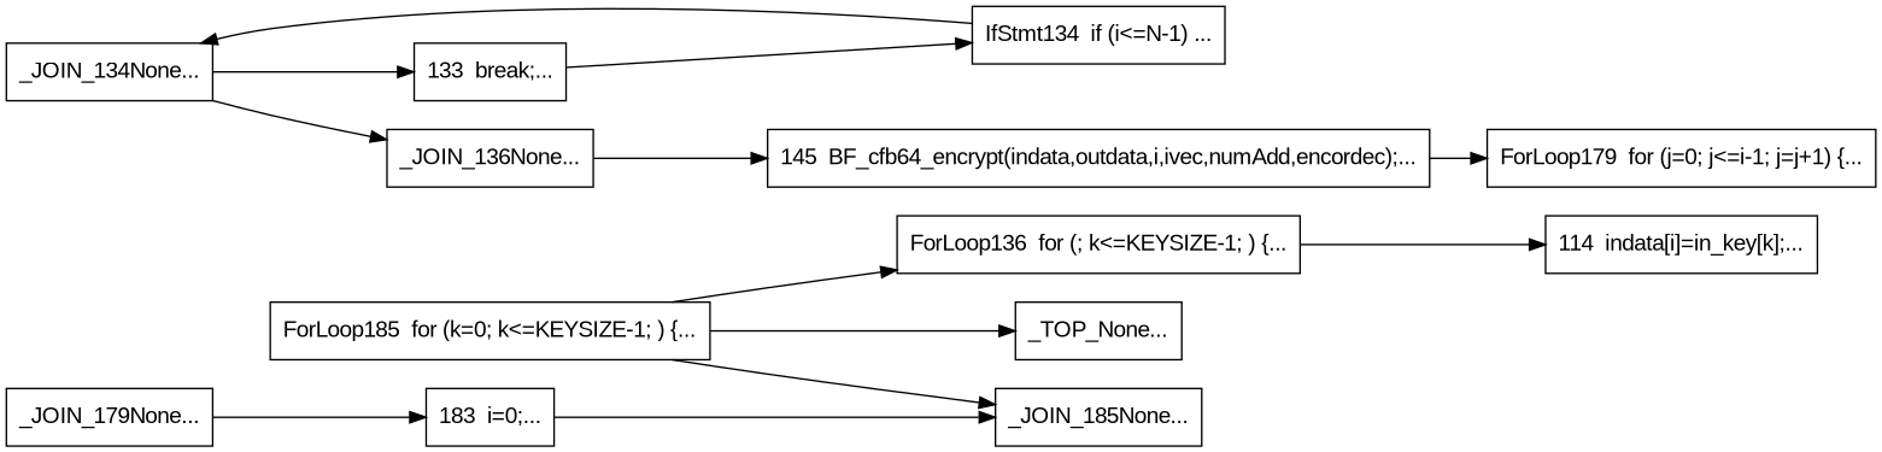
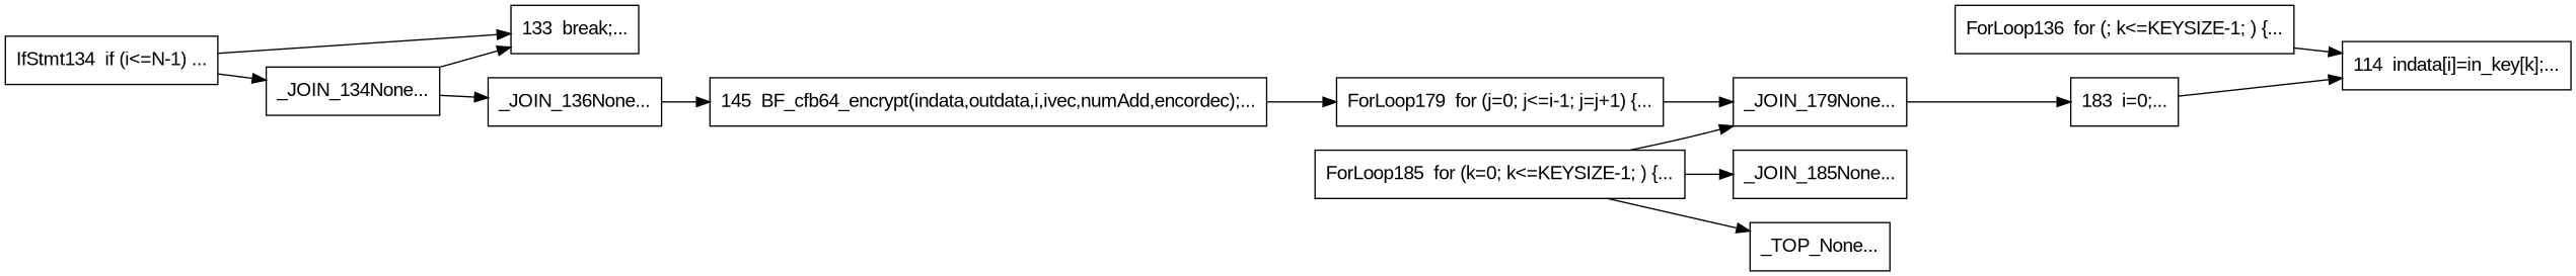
  digraph {
    fontname="Liberation Sans"
    rankdir=LR
    node [fontname="Liberation Sans" shape=box]
    edge [fontname="Liberation Sans"]
    n1 [label="ForLoop136  for (; k<=KEYSIZE-1; ) {..."]
    n2 [label="114  indata[i]=in_key[k];..."]
    n3 [label="_JOIN_136None..."]
    n4 [label="145  BF_cfb64_encrypt(indata,outdata,i,ivec,numAdd,encordec);..."]
    n5 [label="ForLoop179  for (j=0; j<=i-1; j=j+1) {..."]
    n6 [label="_JOIN_179None..."]
    n7 [label="183  i=0;..."]
    n8 [label="_JOIN_185None..."]
    n9 [label="ForLoop185  for (k=0; k<=KEYSIZE-1; ) {..."]
    n10 [label="_TOP_None..."]
    n11 [label="IfStmt134  if (i<=N-1) ..."]
    n12 [label="133  break;..."]
    n13 [label="_JOIN_134None..."]
    n1 -> n2
    n3 -> n4
    n4 -> n5
+   n5 -> n6
    n6 -> n7
-   n7 -> n8
-   n9 -> n1
+   n7 -> n2
+   n9 -> n6
    n9 -> n8
    n9 -> n10
-   n12 -> n11
+   n11 -> n12
    n11 -> n13
    n13 -> n3
    n13 -> n12
  }
